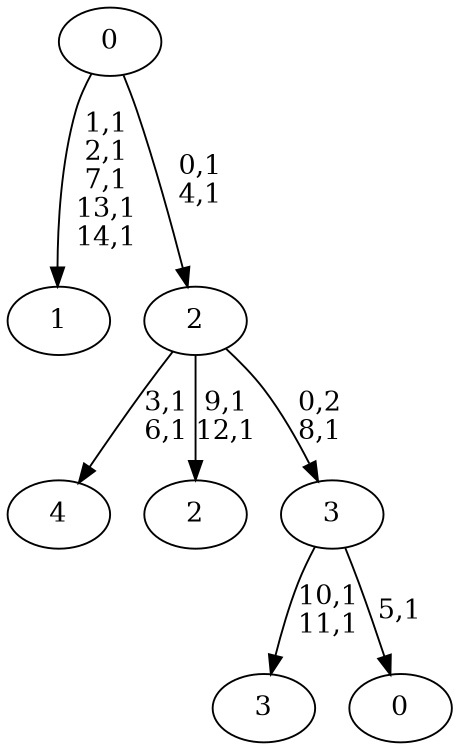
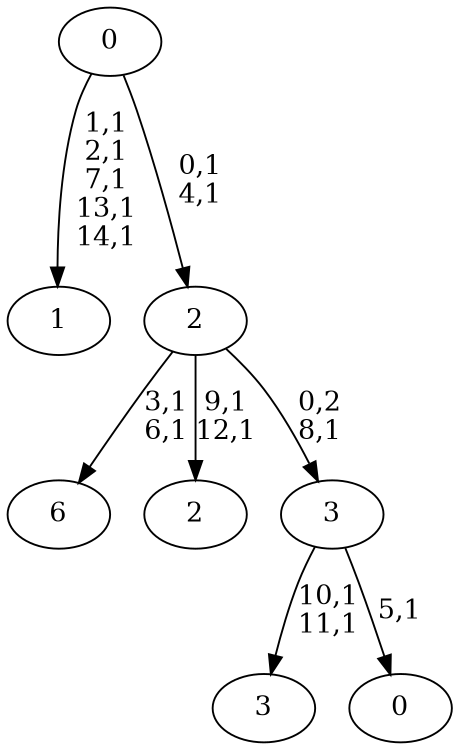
  digraph {
-   n1 [label=4]
+   n1 [label=6]
    n2 [label=3]
    n3 [label=2]
    n4 [label=1]
    n5 [label=0]
    3
    2
    0
    3 -> n2 [label="10,1\n11,1"]
    3 -> n5 [label="5,1"]
    2 -> n1 [label="3,1\n6,1"]
    2 -> n3 [label="9,1\n12,1"]
    2 -> 3 [label="0,2\n8,1"]
    0 -> n4 [label="1,1\n2,1\n7,1\n13,1\n14,1"]
    0 -> 2 [label="0,1\n4,1"]
  }
